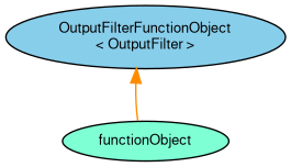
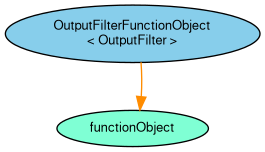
  digraph {
    node [color=black fontname=FreeSans fontsize=10 shape=ellipse style=filled]
    n1 [fillcolor=skyblue fontcolor=black height=0.2 label="OutputFilterFunctionObject\l\< OutputFilter \>" width=0.4]
    n2 [height=0.2 label=functionObject width=0.4 fillcolor=aquamarine]
-   n1 -> n2 [color=darkorange dir=back fontname=FreeSans fontsize=10 labelfontname=FreeSans labelfontsize=10 style=solid]
+   n2 -> n1 [color=darkorange dir=back fontname=FreeSans fontsize=10 labelfontname=FreeSans labelfontsize=10 style=solid]
  }
